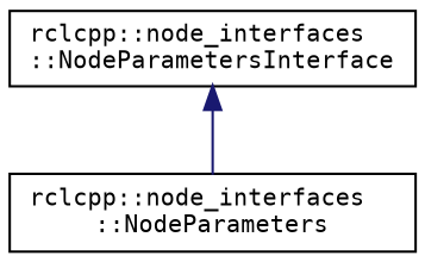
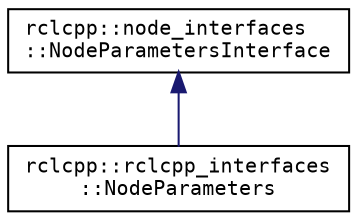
  digraph {
    rankdir=TB
    fontname="DejaVu Sans Mono"
    node [color=black fillcolor=white fontname="DejaVu Sans Mono" fontsize=10 shape=record style=filled]
    n1 [height=0.2 label="rclcpp::node_interfaces\l::NodeParametersInterface" width=0.4]
-   n2 [height=0.2 label="rclcpp::node_interfaces\l::NodeParameters" width=0.4]
+   n2 [height=0.2 label="rclcpp::rclcpp_interfaces\l::NodeParameters" width=0.4]
    n1 -> n2 [color=midnightblue dir=back fontname="DejaVu Sans Mono" fontsize=10 labelfontname=Helvetica labelfontsize=10 style=solid]
  }
